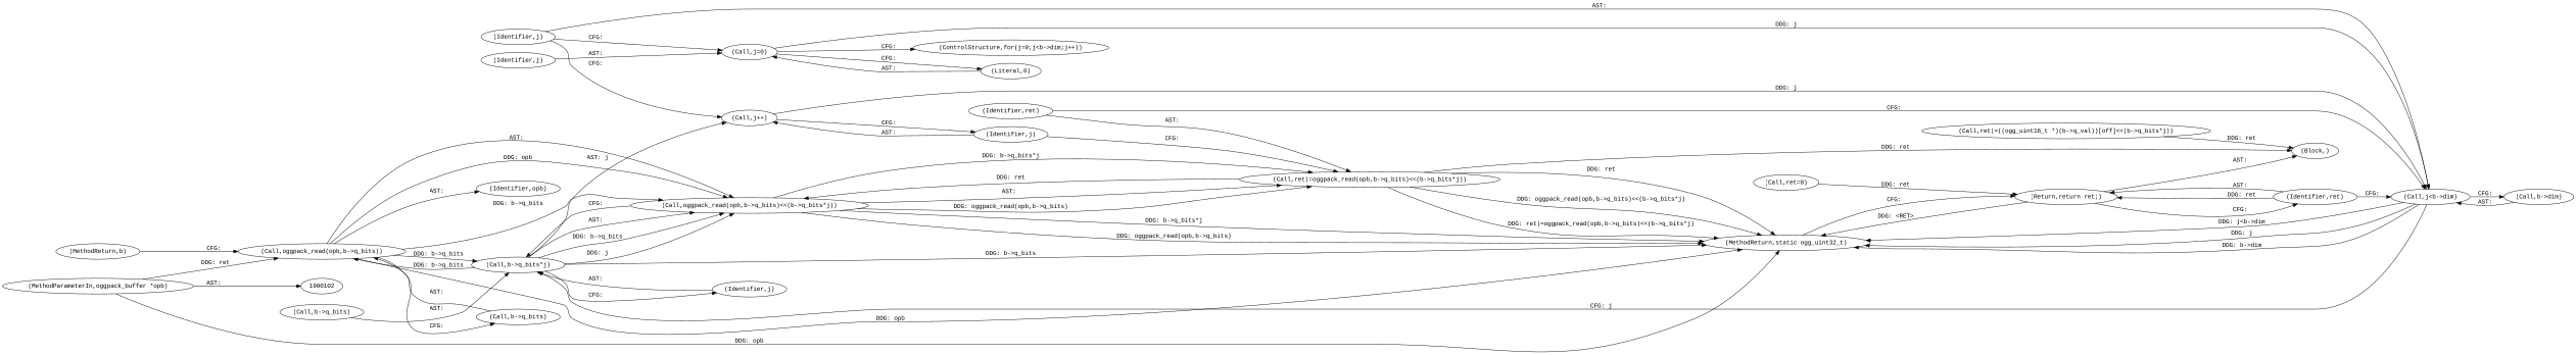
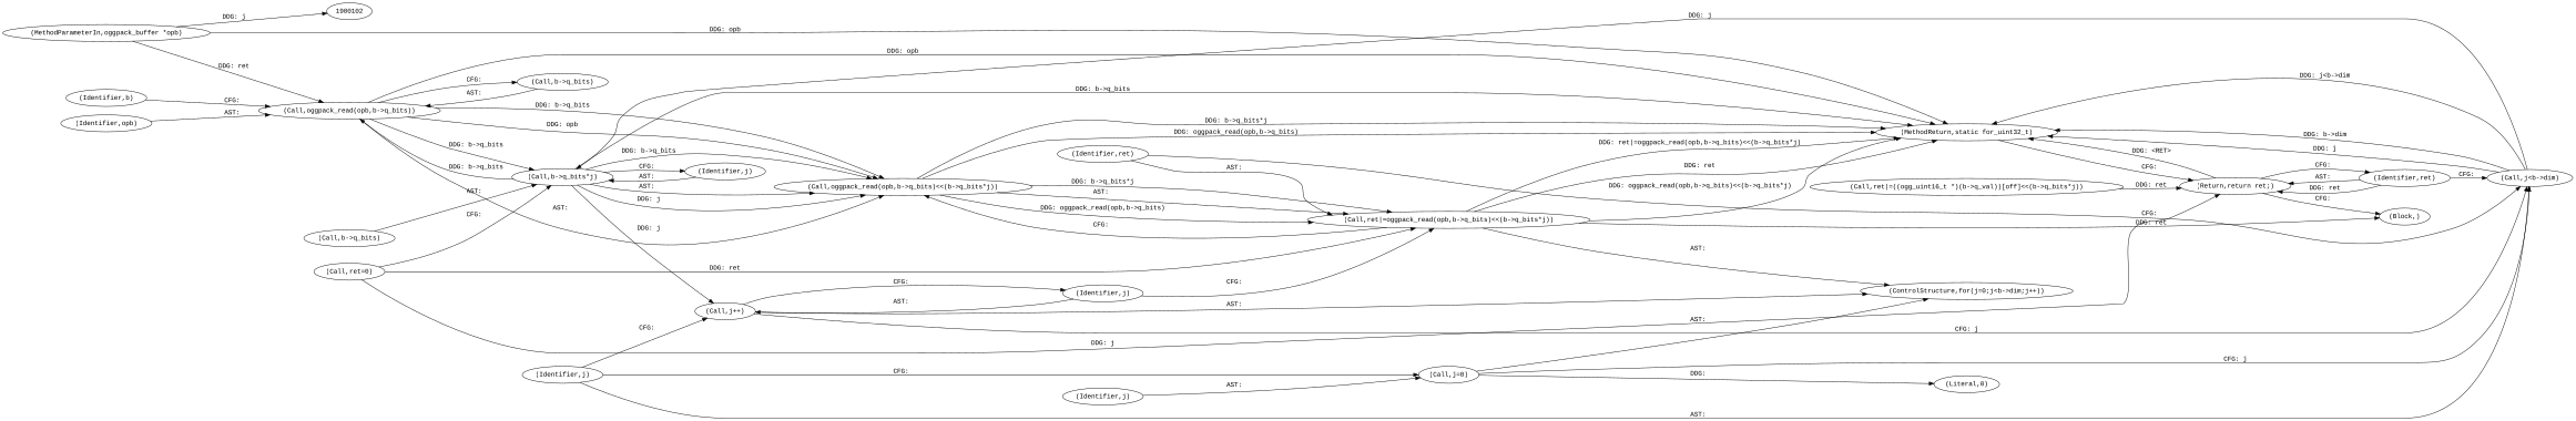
  digraph {
    fontname="Liberation Mono"
    rankdir=LR
    node [fontname="Liberation Mono"]
    edge [fontname="Liberation Mono"]
    n1 [label="(Call,oggpack_read(opb,b->q_bits))"]
    n2 [label="(Call,b->q_bits*j)"]
    n3 [label="(Call,oggpack_read(opb,b->q_bits)<<(b->q_bits*j))"]
-   n4 [label="(MethodReturn,static ogg_uint32_t)"]
+   n4 [label="(MethodReturn,static for_uint32_t)"]
    n5 [label="(Call,b->q_bits)"]
    n6 [label="(Call,j++)"]
    n7 [label="(Identifier,j)"]
    n8 [label="(Call,ret|=oggpack_read(opb,b->q_bits)<<(b->q_bits*j))"]
    n9 [label="(Return,return ret;)"]
    n10 [label="(MethodParameterIn,oggpack_buffer *opb)"]
    n11 [label=1900102]
    n12 [label="(Call,j<b->dim)"]
    n13 [label="(ControlStructure,for(j=0;j<b->dim;j++))"]
    n14 [label="(Identifier,j)"]
-   n15 [label="(Call,b->dim)"]
    n16 [label="(Call,j=0)"]
    n17 [label="(Literal,0)"]
    n18 [label="(Block,)"]
    n19 [label="(Identifier,ret)"]
    n20 [label="(Identifier,j)"]
    n21 [label="(Call,ret|=((ogg_uint16_t *)(b->q_val))[off]<<(b->q_bits*j))"]
    n22 [label="(Call,ret=0)"]
    n23 [label="(Identifier,ret)"]
    n24 [label="(Identifier,j)"]
-   n25 [label="(MethodReturn,b)"]
+   n25 [label="(Identifier,b)"]
    n26 [label="(Identifier,opb)"]
    n27 [label="(Call,b->q_bits)"]
    n1 -> n2 [label="DDG: b->q_bits"]
    n1 -> n3 [label="AST: "]
    n1 -> n3 [label="DDG: opb"]
    n1 -> n3 [label="DDG: b->q_bits"]
    n1 -> n4 [label="DDG: opb"]
    n1 -> n5 [label="CFG: "]
    n2 -> n1 [label="DDG: b->q_bits"]
    n2 -> n3 [label="AST: "]
    n2 -> n3 [label="DDG: b->q_bits"]
    n2 -> n3 [label="DDG: j"]
    n2 -> n4 [label="DDG: b->q_bits"]
-   n2 -> n6 [label="AST: j"]
+   n2 -> n6 [label="DDG: j"]
    n2 -> n7 [label="CFG: "]
-   n3 -> n2 [label="CFG: "]
+   n22 -> n2 [label="CFG: "]
    n3 -> n4 [label="DDG: b->q_bits*j"]
    n3 -> n4 [label="DDG: oggpack_read(opb,b->q_bits)"]
    n3 -> n8 [label="AST: "]
    n3 -> n8 [label="DDG: oggpack_read(opb,b->q_bits)"]
    n3 -> n8 [label="DDG: b->q_bits*j"]
    n4 -> n9 [label="CFG: "]
    n5 -> n1 [label="AST: "]
-   n6 -> n12 [label="DDG: j"]
+   n6 -> n12 [label="CFG: j"]
+   n6 -> n13 [label="AST: "]
    n6 -> n14 [label="CFG: "]
    n7 -> n2 [label="AST: "]
-   n8 -> n3 [label="DDG: ret"]
+   n8 -> n3 [label="CFG: "]
    n8 -> n4 [label="DDG: ret"]
    n8 -> n4 [label="DDG: oggpack_read(opb,b->q_bits)<<(b->q_bits*j)"]
    n8 -> n4 [label="DDG: ret|=oggpack_read(opb,b->q_bits)<<(b->q_bits*j)"]
+   n8 -> n13 [label="AST: "]
    n8 -> n18 [label="DDG: ret"]
    n9 -> n4 [label="DDG: <RET>"]
-   n9 -> n18 [label="AST: "]
+   n9 -> n18 [label="CFG: "]
    n9 -> n19 [label="CFG: "]
    n10 -> n1 [label="DDG: ret"]
    n10 -> n4 [label="DDG: opb"]
-   n10 -> n11 [label="AST: "]
-   n12 -> n2 [label="CFG: j"]
+   n10 -> n11 [label="DDG: j"]
+   n12 -> n2 [label="DDG: j"]
    n12 -> n4 [label="DDG: j<b->dim"]
    n12 -> n4 [label="DDG: j"]
    n12 -> n4 [label="DDG: b->dim"]
-   n12 -> n15 [label="CFG: "]
    n14 -> n6 [label="AST: "]
    n14 -> n8 [label="CFG: "]
-   n15 -> n12 [label="AST: "]
-   n16 -> n12 [label="DDG: j"]
-   n16 -> n13 [label="CFG: "]
-   n16 -> n17 [label="CFG: "]
-   n17 -> n16 [label="AST: "]
+   n16 -> n12 [label="CFG: j"]
+   n16 -> n13 [label="AST: "]
+   n16 -> n17 [label="DDG: "]
    n19 -> n9 [label="AST: "]
    n19 -> n9 [label="DDG: ret"]
    n19 -> n12 [label="CFG: "]
    n20 -> n6 [label="CFG: "]
    n20 -> n12 [label="AST: "]
    n20 -> n16 [label="CFG: "]
-   n21 -> n18 [label="DDG: ret"]
-   n22 -> n9 [label="DDG: ret"]
+   n21 -> n9 [label="DDG: ret"]
+   n22 -> n8 [label="DDG: ret"]
+   n22 -> n9 [label="DDG: j"]
    n23 -> n8 [label="AST: "]
    n23 -> n12 [label="CFG: "]
    n24 -> n16 [label="AST: "]
    n25 -> n1 [label="CFG: "]
-   n1 -> n26 [label="AST: "]
+   n26 -> n1 [label="AST: "]
    n27 -> n2 [label="AST: "]
  }
